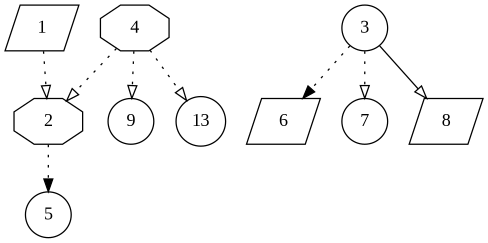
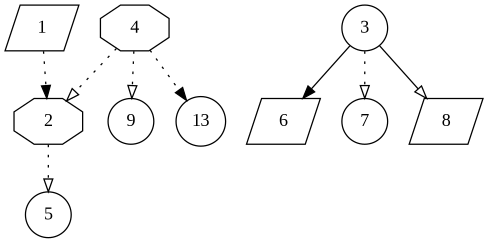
  digraph {
    fontname="Liberation Serif"
    node [Weight=7 fontname="Liberation Serif" shape=circle]
    edge [Weight=6 arrowhead=normal fontname="Liberation Serif" style=dotted]
    1 [Weight=8 shape=parallelogram]
    2 [Weight=6 shape=octagon]
    5
    3 [Weight=4]
    6 [Weight=9 shape=parallelogram]
    7 [Weight=5]
    8 [shape=parallelogram]
    4 [shape=octagon]
    9 [Weight=2]
    n10 [Weight=3 label=13]
-   1 -> 2 [Weight=10 arrowhead=onormal]
-   2 -> 5 [Weight=9]
-   3 -> 6
+   1 -> 2 [Weight=10]
+   2 -> 5 [Weight=9 arrowhead=onormal]
+   3 -> 6 [style=solid]
    3 -> 7 [Weight=5 arrowhead=onormal]
    3 -> 8 [Weight=7 arrowhead=onormal style=solid]
    4 -> 2 [arrowhead=onormal]
    4 -> 9 [Weight=4 arrowhead=onormal]
-   4 -> n10 [arrowhead=onormal]
+   4 -> n10
  }
